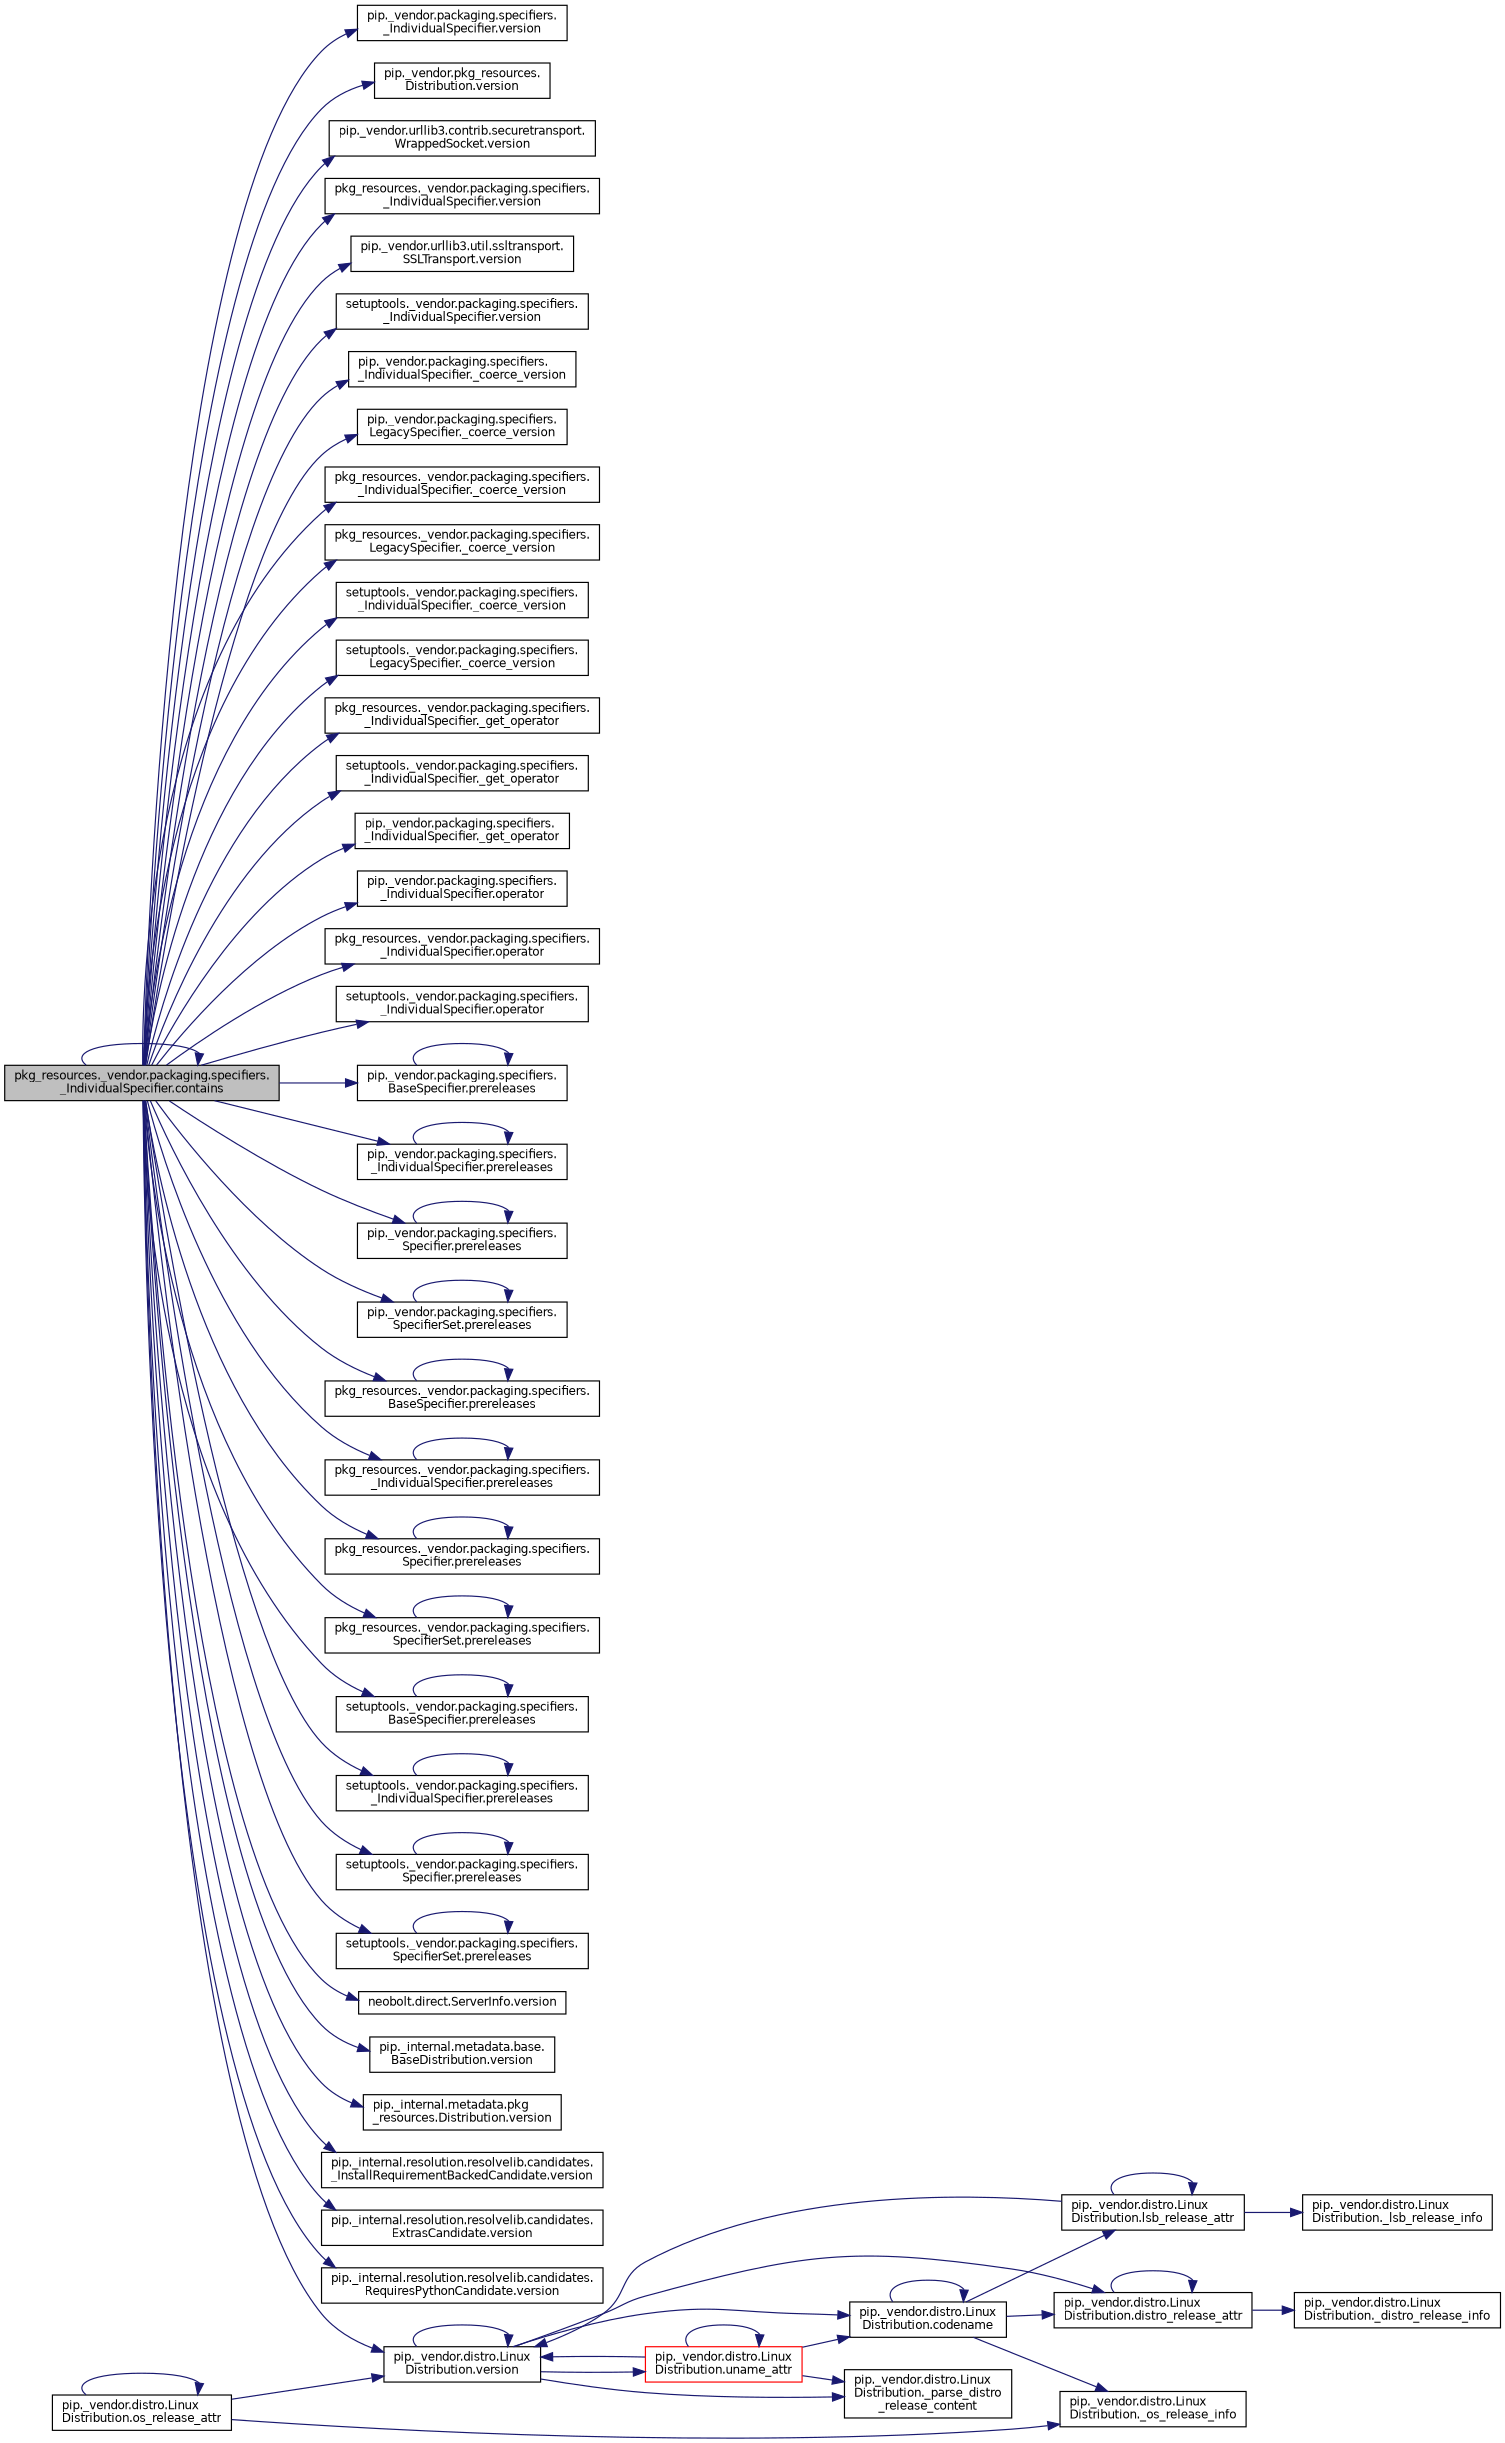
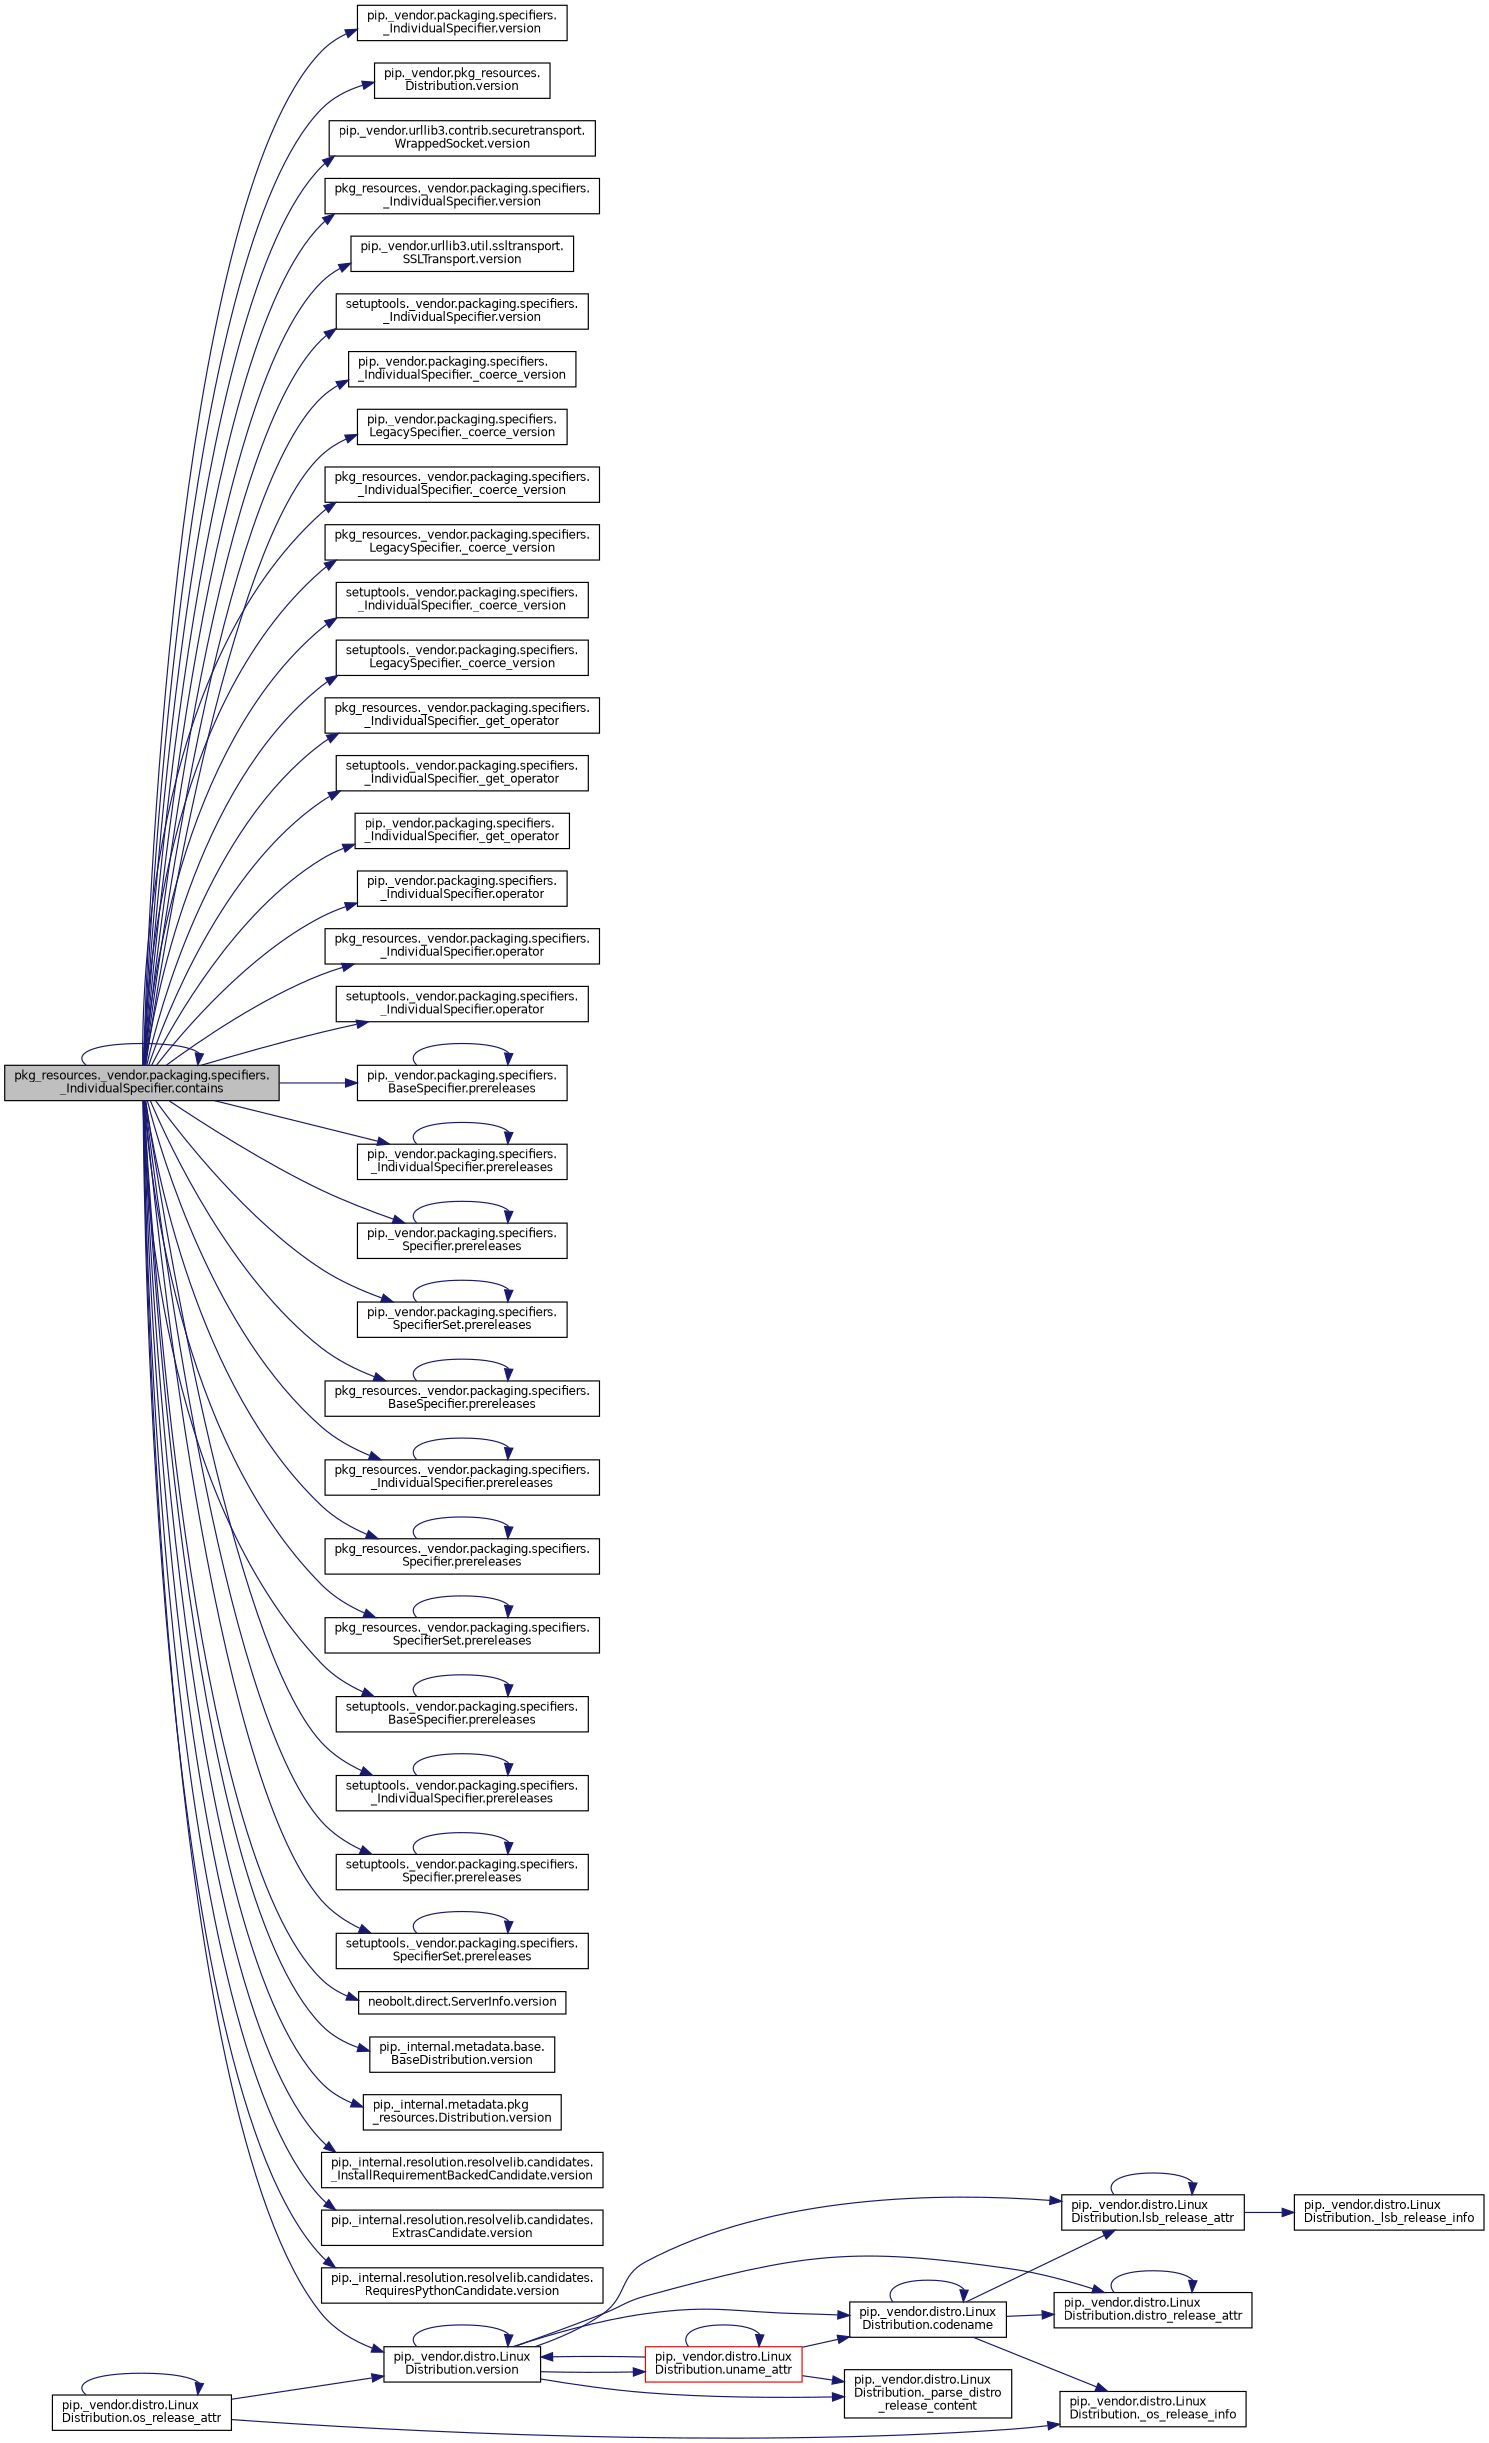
  digraph {
    rankdir=LR
    node [color=black fillcolor=white fontname=Helvetica fontsize=10 shape=record style=filled]
    edge [color=midnightblue fontname=Helvetica fontsize=10 labelfontname=Helvetica labelfontsize=10 style=solid]
    n1 [fillcolor=grey75 fontcolor=black height=0.2 label="pkg_resources._vendor.packaging.specifiers.\l_IndividualSpecifier.contains" width=0.4]
    n2 [height=0.2 label="pip._vendor.packaging.specifiers.\l_IndividualSpecifier._coerce_version" width=0.4]
    n3 [height=0.2 label="pip._vendor.packaging.specifiers.\lLegacySpecifier._coerce_version" width=0.4]
    n4 [height=0.2 label="pkg_resources._vendor.packaging.specifiers.\l_IndividualSpecifier._coerce_version" width=0.4]
    n5 [height=0.2 label="pkg_resources._vendor.packaging.specifiers.\lLegacySpecifier._coerce_version" width=0.4]
    n6 [height=0.2 label="setuptools._vendor.packaging.specifiers.\l_IndividualSpecifier._coerce_version" width=0.4]
    n7 [height=0.2 label="setuptools._vendor.packaging.specifiers.\lLegacySpecifier._coerce_version" width=0.4]
    n8 [height=0.2 label="pkg_resources._vendor.packaging.specifiers.\l_IndividualSpecifier._get_operator" width=0.4]
    n9 [height=0.2 label="setuptools._vendor.packaging.specifiers.\l_IndividualSpecifier._get_operator" width=0.4]
    n10 [height=0.2 label="pip._vendor.packaging.specifiers.\l_IndividualSpecifier._get_operator" width=0.4]
    n11 [height=0.2 label="pip._vendor.packaging.specifiers.\l_IndividualSpecifier.operator" width=0.4]
    n12 [height=0.2 label="pkg_resources._vendor.packaging.specifiers.\l_IndividualSpecifier.operator" width=0.4]
    n13 [height=0.2 label="setuptools._vendor.packaging.specifiers.\l_IndividualSpecifier.operator" width=0.4]
    n14 [height=0.2 label="pip._vendor.packaging.specifiers.\lBaseSpecifier.prereleases" width=0.4]
    n15 [height=0.2 label="pip._vendor.packaging.specifiers.\l_IndividualSpecifier.prereleases" width=0.4]
    n16 [height=0.2 label="pip._vendor.packaging.specifiers.\lSpecifier.prereleases" width=0.4]
    n17 [height=0.2 label="pip._vendor.packaging.specifiers.\lSpecifierSet.prereleases" width=0.4]
    n18 [height=0.2 label="pkg_resources._vendor.packaging.specifiers.\lBaseSpecifier.prereleases" width=0.4]
    n19 [height=0.2 label="pkg_resources._vendor.packaging.specifiers.\l_IndividualSpecifier.prereleases" width=0.4]
    n20 [height=0.2 label="pkg_resources._vendor.packaging.specifiers.\lSpecifier.prereleases" width=0.4]
    n21 [height=0.2 label="pkg_resources._vendor.packaging.specifiers.\lSpecifierSet.prereleases" width=0.4]
    n22 [height=0.2 label="setuptools._vendor.packaging.specifiers.\lBaseSpecifier.prereleases" width=0.4]
    n23 [height=0.2 label="setuptools._vendor.packaging.specifiers.\l_IndividualSpecifier.prereleases" width=0.4]
    n24 [height=0.2 label="setuptools._vendor.packaging.specifiers.\lSpecifier.prereleases" width=0.4]
    n25 [height=0.2 label="setuptools._vendor.packaging.specifiers.\lSpecifierSet.prereleases" width=0.4]
    n26 [height=0.2 label="neobolt.direct.ServerInfo.version" width=0.4]
    n27 [height=0.2 label="pip._internal.metadata.base.\lBaseDistribution.version" width=0.4]
    n28 [height=0.2 label="pip._internal.metadata.pkg\l_resources.Distribution.version" width=0.4]
    n29 [height=0.2 label="pip._internal.resolution.resolvelib.candidates.\l_InstallRequirementBackedCandidate.version" width=0.4]
    n30 [height=0.2 label="pip._internal.resolution.resolvelib.candidates.\lExtrasCandidate.version" width=0.4]
    n31 [height=0.2 label="pip._internal.resolution.resolvelib.candidates.\lRequiresPythonCandidate.version" width=0.4]
    n32 [height=0.2 label="pip._vendor.packaging.specifiers.\l_IndividualSpecifier.version" width=0.4]
    n33 [height=0.2 label="pip._vendor.pkg_resources.\lDistribution.version" width=0.4]
    n34 [height=0.2 label="pip._vendor.urllib3.contrib.securetransport.\lWrappedSocket.version" width=0.4]
    n35 [height=0.2 label="pkg_resources._vendor.packaging.specifiers.\l_IndividualSpecifier.version" width=0.4]
    n36 [height=0.2 label="pip._vendor.distro.Linux\lDistribution.version" width=0.4]
    n37 [height=0.2 label="pip._vendor.urllib3.util.ssltransport.\lSSLTransport.version" width=0.4]
    n38 [height=0.2 label="setuptools._vendor.packaging.specifiers.\l_IndividualSpecifier.version" width=0.4]
    n39 [height=0.2 label="pip._vendor.distro.Linux\lDistribution._parse_distro\l_release_content" width=0.4]
    n40 [height=0.2 label="pip._vendor.distro.Linux\lDistribution.codename" width=0.4]
    n41 [height=0.2 label="pip._vendor.distro.Linux\lDistribution.distro_release_attr" width=0.4]
    n42 [height=0.2 label="pip._vendor.distro.Linux\lDistribution.lsb_release_attr" width=0.4]
    n43 [color=red height=0.2 label="pip._vendor.distro.Linux\lDistribution.uname_attr" width=0.4]
    n44 [height=0.2 label="pip._vendor.distro.Linux\lDistribution._os_release_info" width=0.4]
-   n45 [height=0.2 label="pip._vendor.distro.Linux\lDistribution._distro_release_info" width=0.4]
    n46 [height=0.2 label="pip._vendor.distro.Linux\lDistribution._lsb_release_info" width=0.4]
    n47 [height=0.2 label="pip._vendor.distro.Linux\lDistribution.os_release_attr" width=0.4]
    n1 -> n1
    n1 -> n2
    n1 -> n3
    n1 -> n4
    n1 -> n5
    n1 -> n6
    n1 -> n7
    n1 -> n8
    n1 -> n9
    n1 -> n10
    n1 -> n11
    n1 -> n12
    n1 -> n13
    n1 -> n14
    n1 -> n15
    n1 -> n16
    n1 -> n17
    n1 -> n18
    n1 -> n19
    n1 -> n20
    n1 -> n21
    n1 -> n22
    n1 -> n23
    n1 -> n24
    n1 -> n25
    n1 -> n26
    n1 -> n27
    n1 -> n28
    n1 -> n29
    n1 -> n30
    n1 -> n31
    n1 -> n32
    n1 -> n33
    n1 -> n34
    n1 -> n35
    n1 -> n36
    n1 -> n37
    n1 -> n38
    n14 -> n14
    n15 -> n15
    n16 -> n16
    n17 -> n17
    n18 -> n18
    n19 -> n19
    n20 -> n20
    n21 -> n21
    n22 -> n22
    n23 -> n23
    n24 -> n24
    n25 -> n25
    n36 -> n36
    n36 -> n39
    n36 -> n40
    n36 -> n41
-   n42 -> n36
+   n36 -> n42
    n36 -> n43
    n40 -> n40
    n40 -> n41
    n40 -> n42
    n40 -> n44
    n41 -> n41
-   n41 -> n45
    n42 -> n42
    n42 -> n46
    n43 -> n36
    n43 -> n39
    n43 -> n40
    n43 -> n43
    n47 -> n36
    n47 -> n44
    n47 -> n47
  }
